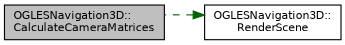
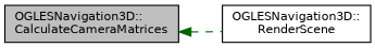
  digraph {
    rankdir=LR
    node [color=black fontname=Helvetica fontsize=10 shape=record style=filled]
    n1 [fillcolor=grey75 fontcolor=black height=0.2 label="OGLESNavigation3D::\lCalculateCameraMatrices" width=0.4]
    n2 [fillcolor=white height=0.2 label="OGLESNavigation3D::\lRenderScene" width=0.4]
-   n2 -> n1 [color=darkgreen dir=back fontname=Helvetica fontsize=10 labelfontname=Helvetica labelfontsize=10 style=dashed]
+   n1 -> n2 [color=darkgreen dir=back fontname=Helvetica fontsize=10 labelfontname=Helvetica labelfontsize=10 style=dashed]
  }
